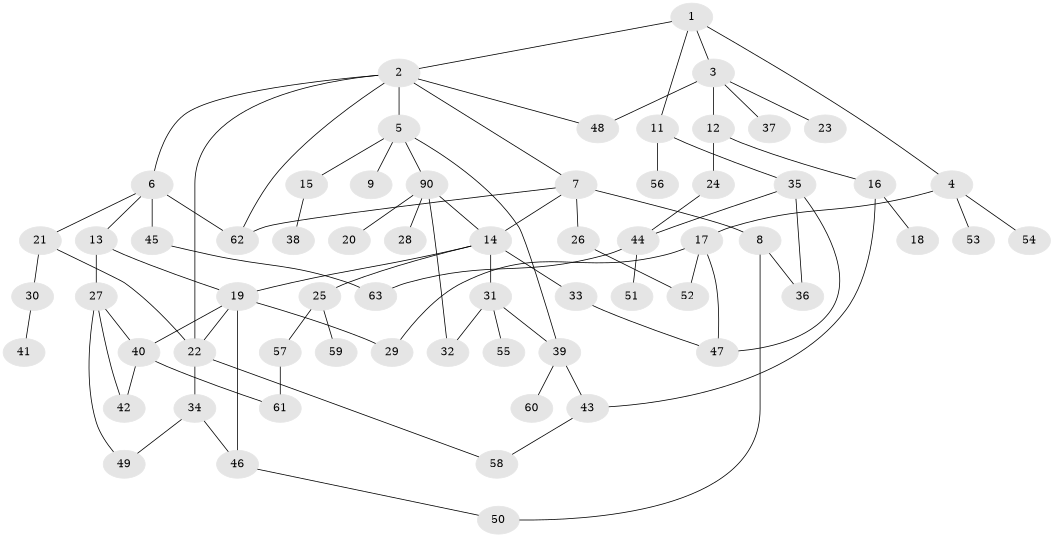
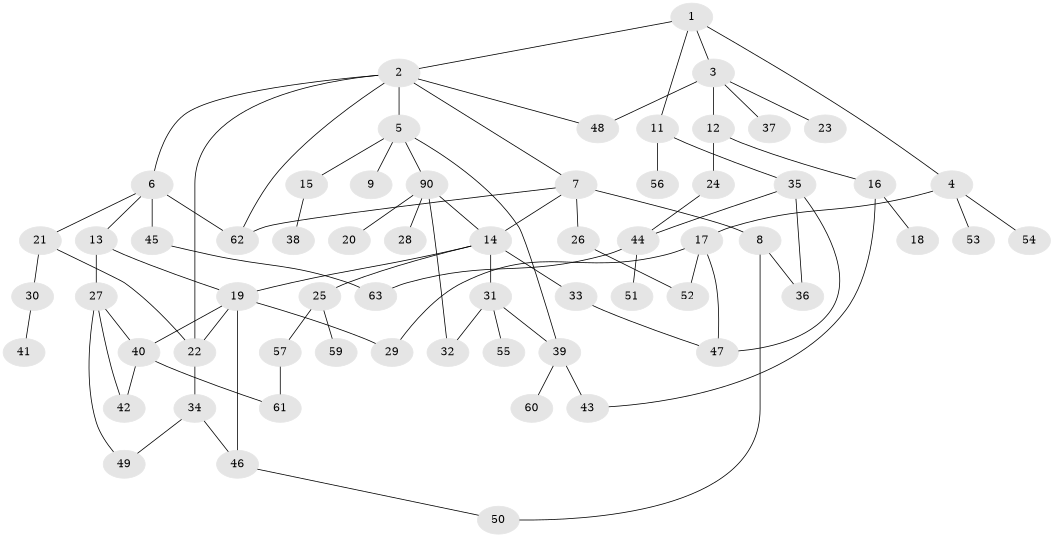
  graph {
    node [color=gray90 style=filled]
    1
    2
    3
    4
    11
    5
    6
    7
    22
    48
    62
    12
    23
    37
    17
    53
    54
    35
    56
    9
    n21 [label=90]
    15
    39
    13
    21
    45
    8
    14
    26
    34
-   58
    16
    24
    29
    47
    52
    20
    28
    32
    38
    43
    60
    19
    27
    30
    63
    36
    50
    25
    31
    33
    44
    18
    40
    46
    42
    49
    57
    59
    55
    61
    41
    51
    1 -- 2
    1 -- 3
    1 -- 4
    1 -- 11
    2 -- 5
    2 -- 6
    2 -- 7
    2 -- 22
    2 -- 48
    2 -- 62
    3 -- 48
    3 -- 12
    3 -- 23
    3 -- 37
    4 -- 17
    4 -- 53
    4 -- 54
    11 -- 35
    11 -- 56
    5 -- 9
    5 -- n21
    5 -- 15
    5 -- 39
    6 -- 62
    6 -- 13
    6 -- 21
    6 -- 45
    7 -- 62
    7 -- 8
    7 -- 14
    7 -- 26
    22 -- 34
-   22 -- 58
    12 -- 16
    12 -- 24
    17 -- 29
    17 -- 47
    17 -- 52
    35 -- 47
    35 -- 36
    35 -- 44
    n21 -- 14
    n21 -- 20
    n21 -- 28
    n21 -- 32
    15 -- 38
    39 -- 43
    39 -- 60
    13 -- 19
    13 -- 27
    21 -- 22
    21 -- 30
    45 -- 63
    8 -- 36
    8 -- 50
    14 -- 19
    14 -- 25
    14 -- 31
    14 -- 33
    26 -- 52
    34 -- 46
    34 -- 49
    16 -- 43
    16 -- 18
    24 -- 44
-   43 -- 58
    19 -- 22
    19 -- 29
    19 -- 40
    19 -- 46
    27 -- 40
    27 -- 42
    27 -- 49
    30 -- 41
    25 -- 57
    25 -- 59
    31 -- 39
    31 -- 32
    31 -- 55
    33 -- 47
    44 -- 63
    44 -- 51
    40 -- 42
    40 -- 61
    46 -- 50
    57 -- 61
  }
